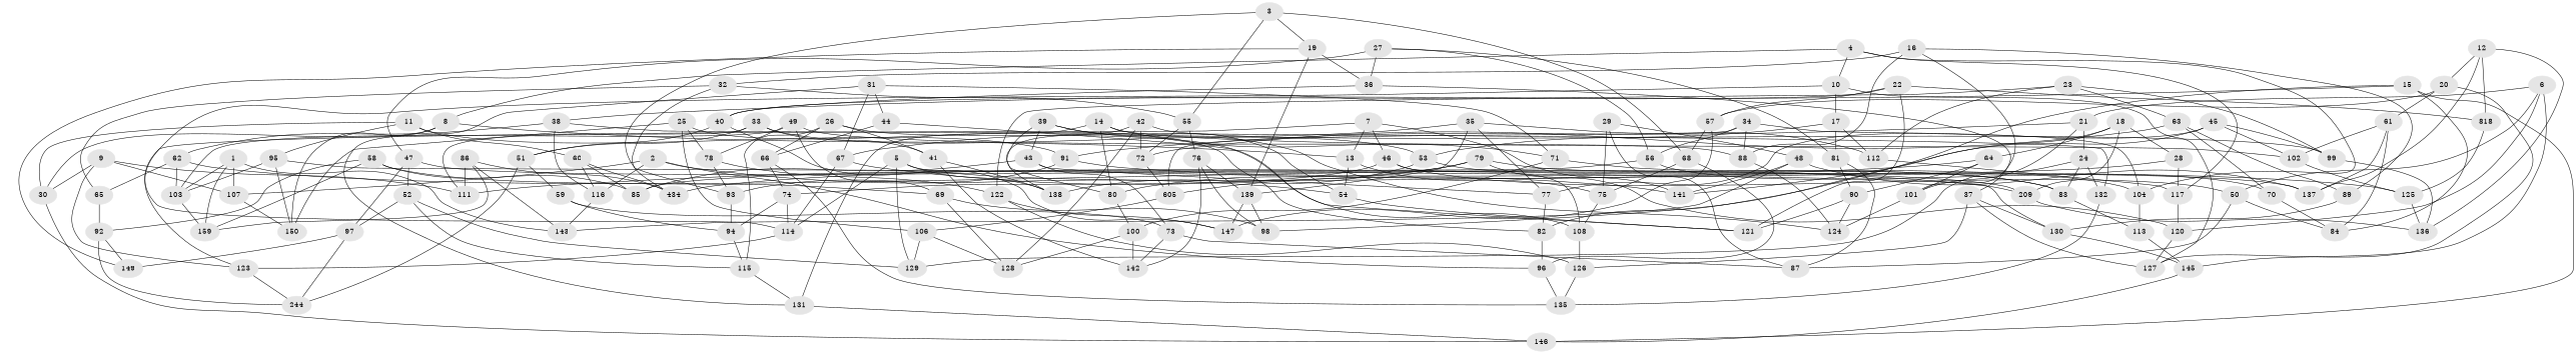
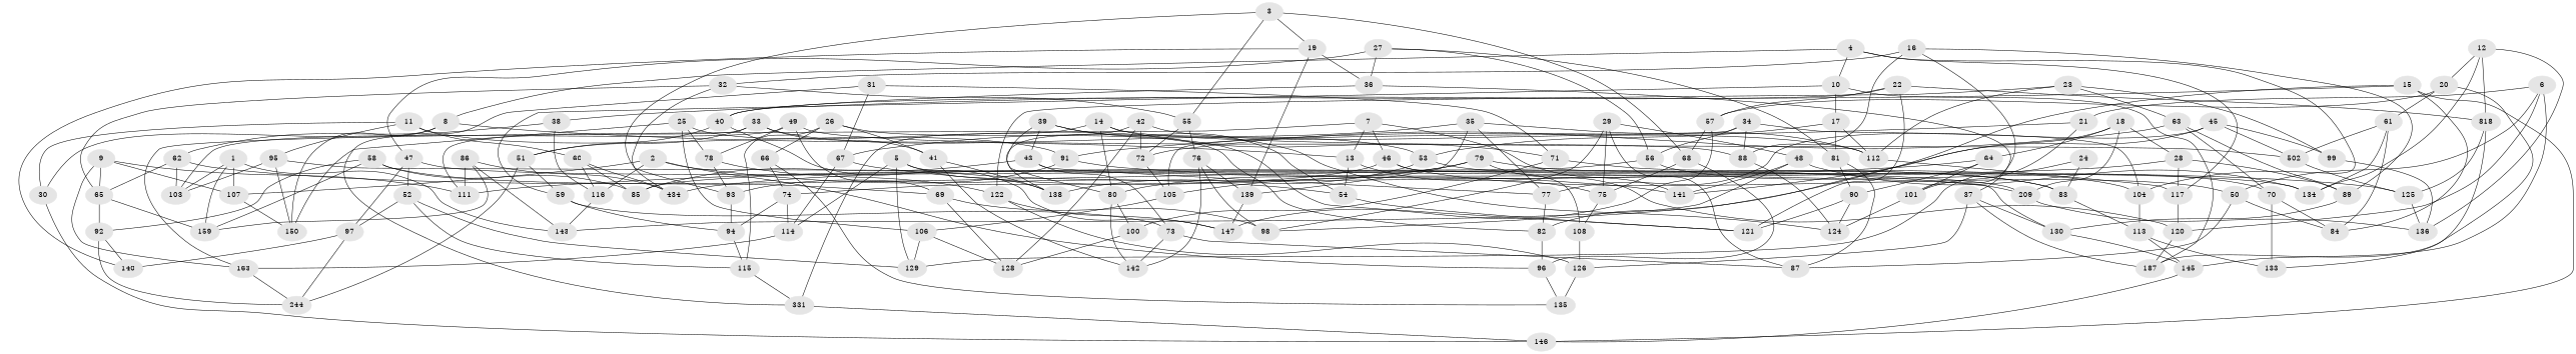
  graph {
    node [color=gray90 style=filled]
    1
    103
    107
    n4 [label=159]
    143
    n6 [label=150]
    2
    54
    96
    116
    121
    135
    3
    19
    55
    68
    93
    36
    139
-   140 [label=149]
+   140
    72
    76
    75
    94
    4
    8
    10
    104
    117
    13
    30
    17
    59
-   127
+   127 [label=187]
    113
    120
    5
    114
    129
-   137
+   137 [label=134]
    138
-   123
+   123 [label=163]
    6
    21
    50
    145
    91
    101
    24
    84
    87
    146
    7
    46
    141
    108
    74
    n58 [label=244]
    9
    65
    111
    92
    53
    81
    112
    73
    11
    60
    95
    n70 [label=434]
    85
    125
    130
    12
    20
    n76 [label=818]
    136
    57
    61
+   133
    14
    71
    80
-   102
-   131
+   102 [label=502]
+   131 [label=331]
    100
    15
    38
    82
-   132
    62
    16
    32
    88
    89
    124
    83
    90
    18
    28
    64
    98
    n103 [label=209]
    40
    37
    147
    22
    51
    23
    63
    99
    122
    70
    126
    25
    78
    106
    128
    26
    41
    66
    115
    142
    27
    47
    56
    52
    97
    29
    48
    31
-   44
    67
    33
    34
-   105 [label=605]
+   105
    35
    77
    39
    43
    42
    45
    49
    69
    58
    79
    86
    1 -- 103
    1 -- 107
    1 -- n4
    1 -- 143
-   103 -- n4
+   65 -- n4
    107 -- n6
    2 -- 107
    2 -- 54
    2 -- 96
    2 -- 116
    54 -- 121
    96 -- 135
    116 -- 143
    3 -- 19
    3 -- 55
    3 -- 68
    3 -- 93
    19 -- 36
    19 -- 139
    19 -- 140
    55 -- 72
    55 -- 76
    68 -- 96
    68 -- 75
    93 -- 94
    36 -- 40
    36 -- 37
    139 -- 147
    72 -- 105
    76 -- 139
    76 -- 98
    76 -- 142
    75 -- 108
    94 -- 115
    4 -- 8
    4 -- 10
    4 -- 104
    4 -- 117
    8 -- n6
    8 -- 13
    8 -- 30
    10 -- 17
-   10 -- 114
+   10 -- 59
    10 -- 127
    104 -- 113
    117 -- 120
    13 -- 54
    13 -- 75
    30 -- 146
    17 -- 53
    17 -- 81
    17 -- 112
    59 -- 94
    59 -- 73
    113 -- 145
+   113 -- 133
    120 -- 127
    5 -- 114
    5 -- 129
    5 -- 137
    5 -- 138
    114 -- 123
    123 -- n58
    6 -- 120
    6 -- 21
    6 -- 50
    6 -- 145
    21 -- 91
    21 -- 101
-   21 -- 24
    50 -- 84
    50 -- 87
    145 -- 146
    91 -- 93
    91 -- 125
    101 -- 124
    24 -- 129
-   24 -- 132
    24 -- 83
    7 -- 13
    7 -- 123
    7 -- 46
    7 -- 141
    46 -- 50
    46 -- 108
    46 -- 74
    108 -- 126
    74 -- 94
    74 -- 114
    9 -- 107
    9 -- 123
-   9 -- 30
+   9 -- 65
    9 -- 111
    65 -- 92
    92 -- 140
    92 -- n58
    53 -- 138
    53 -- 83
    81 -- 87
    81 -- 90
    112 -- 117
    73 -- 87
    73 -- 142
    11 -- 30
    11 -- 91
    11 -- 60
    11 -- 95
    60 -- 116
    60 -- n70
    60 -- 85
    95 -- 103
    95 -- n6
    95 -- 130
    125 -- 136
    130 -- 145
    12 -- 137
    12 -- 20
    12 -- n76
    12 -- 136
    20 -- 127
    20 -- 57
    20 -- 61
    n76 -- 125
+   n76 -- 133
    57 -- 68
    57 -- 147
    61 -- 137
    61 -- 84
    61 -- 102
    14 -- 71
    14 -- 80
    14 -- 102
    14 -- 131
    71 -- 104
    71 -- 100
    80 -- 100
    102 -- 125
    131 -- 146
    100 -- 128
-   100 -- 142
+   80 -- 142
    15 -- 84
    15 -- 146
    15 -- 38
    15 -- 82
    38 -- 116
-   38 -- 132
    38 -- 62
    82 -- 96
-   132 -- 135
    62 -- 103
    62 -- 65
    62 -- n103
    16 -- 101
    16 -- 32
    16 -- 88
    16 -- 89
    32 -- 55
    32 -- 65
    32 -- n70
    88 -- 124
    89 -- 130
    83 -- 113
    90 -- 121
    90 -- 124
    18 -- 28
    18 -- 64
    18 -- 98
    18 -- n103
    28 -- 117
    28 -- n70
+   28 -- 89
    64 -- 101
    64 -- 111
    64 -- 90
    n103 -- 136
    40 -- 147
    40 -- 51
    37 -- 127
    37 -- 130
    37 -- 126
    22 -- 121
    22 -- n76
    22 -- 57
    22 -- 40
    51 -- 59
    51 -- n58
    23 -- 112
    23 -- 63
    23 -- 99
    23 -- 122
    63 -- 72
    63 -- 89
    63 -- 70
    99 -- 136
    122 -- 147
    122 -- 126
    70 -- 84
+   70 -- 133
    126 -- 135
    25 -- n6
    25 -- 82
    25 -- 78
    25 -- 106
    78 -- 93
    78 -- 122
    106 -- 129
    106 -- 128
    26 -- 121
    26 -- 41
    26 -- 66
    26 -- 115
    41 -- 138
    41 -- 142
    66 -- 135
    66 -- 74
    115 -- 131
    27 -- 36
    27 -- 81
    27 -- 47
    27 -- 56
    47 -- n103
    47 -- 52
    47 -- 97
    56 -- 85
    56 -- 70
    52 -- 129
    52 -- 115
    52 -- 97
    97 -- 140
    97 -- n58
    29 -- 75
    29 -- 87
-   139 -- 98
+   29 -- 98
    29 -- 48
    48 -- 143
    48 -- 137
    48 -- 141
    31 -- 71
    31 -- 131
-   31 -- 44
    31 -- 67
-   44 -- 108
-   44 -- 66
    67 -- 114
    67 -- 141
    33 -- 111
    33 -- 53
    33 -- 51
    33 -- 41
    34 -- 104
    34 -- 88
    34 -- 56
    34 -- 105
    105 -- 106
    35 -- 139
    35 -- 112
    35 -- 67
    35 -- 77
    77 -- 82
    39 -- 54
    39 -- 80
    39 -- 124
    39 -- 43
    43 -- 73
    43 -- 85
    43 -- 77
    42 -- 72
    42 -- 138
-   42 -- 99
+   42 -- 112
    42 -- 128
    45 -- 141
    45 -- 102
    45 -- 99
    45 -- 77
    49 -- 103
    49 -- 88
    49 -- 78
    49 -- 69
    69 -- 98
    69 -- 128
    58 -- n4
    58 -- 92
    58 -- 85
    58 -- 69
    79 -- 120
    79 -- 80
    79 -- 83
    79 -- 105
    86 -- n4
    86 -- 143
    86 -- 111
    86 -- n70
  }
